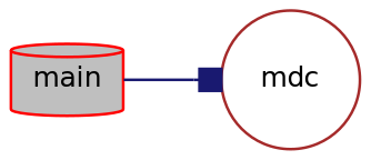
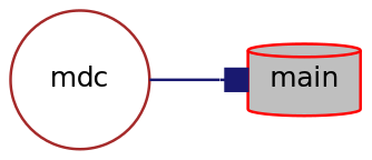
  digraph {
    rankdir=LR
    node [fontname=Helvetica fontsize=10 style=filled]
    n1 [color=red fillcolor=grey75 fontcolor=black height=0.2 label=main shape=cylinder width=0.4]
    n2 [color=brown fillcolor=white height=0.2 label=mdc shape=circle width=0.4]
-   n1 -> n2 [color=midnightblue fontname=Helvetica fontsize=10 labelfontname=Helvetica labelfontsize=10 style=solid arrowhead=box]
+   n2 -> n1 [color=midnightblue fontname=Helvetica fontsize=10 labelfontname=Helvetica labelfontsize=10 style=solid arrowhead=box]
  }
